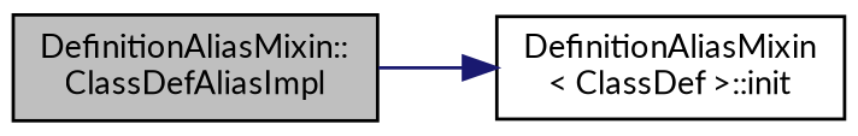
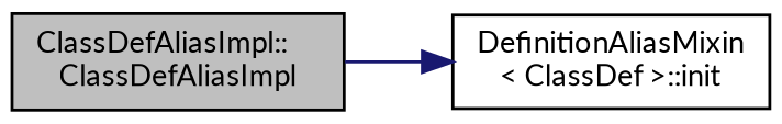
  digraph {
    rankdir=LR
    fontname=Lato
    node [color=black fontname=Lato fontsize=10 shape=record style=filled]
-   n1 [fillcolor=grey75 fontcolor=black height=0.2 label="DefinitionAliasMixin::\lClassDefAliasImpl" width=0.4]
+   n1 [fillcolor=grey75 fontcolor=black height=0.2 label="ClassDefAliasImpl::\lClassDefAliasImpl" width=0.4]
    n2 [fillcolor=white height=0.2 label="DefinitionAliasMixin\l\< ClassDef \>::init" width=0.4]
    n1 -> n2 [color=midnightblue fontname=Lato fontsize=10 labelfontname=Helvetica labelfontsize=10 style=solid]
  }
